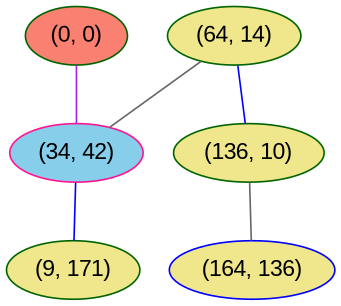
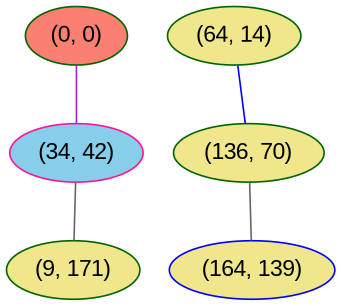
  graph {
    fontname="Liberation Sans"
    node [color=darkgreen fillcolor=khaki fontname="Liberation Sans" style=filled]
    edge [color=blue fontname="Liberation Sans" weight=1]
    "(0, 0)" [fillcolor=salmon]
    "(34, 42)" [color=deeppink fillcolor=skyblue]
    "(9, 171)"
    "(64, 14)"
-   "(136, 10)"
-   "(164, 139)" [color=blue label="(164, 136)"]
+   "(136, 10)" [label="(136, 70)"]
+   "(164, 139)" [color=blue]
    "(0, 0)" -- "(34, 42)" [color=purple weight=4]
-   "(34, 42)" -- "(9, 171)"
-   "(64, 14)" -- "(34, 42)" [color=gray40]
+   "(34, 42)" -- "(9, 171)" [color=gray40]
    "(64, 14)" -- "(136, 10)"
    "(136, 10)" -- "(164, 139)" [color=gray40]
  }
